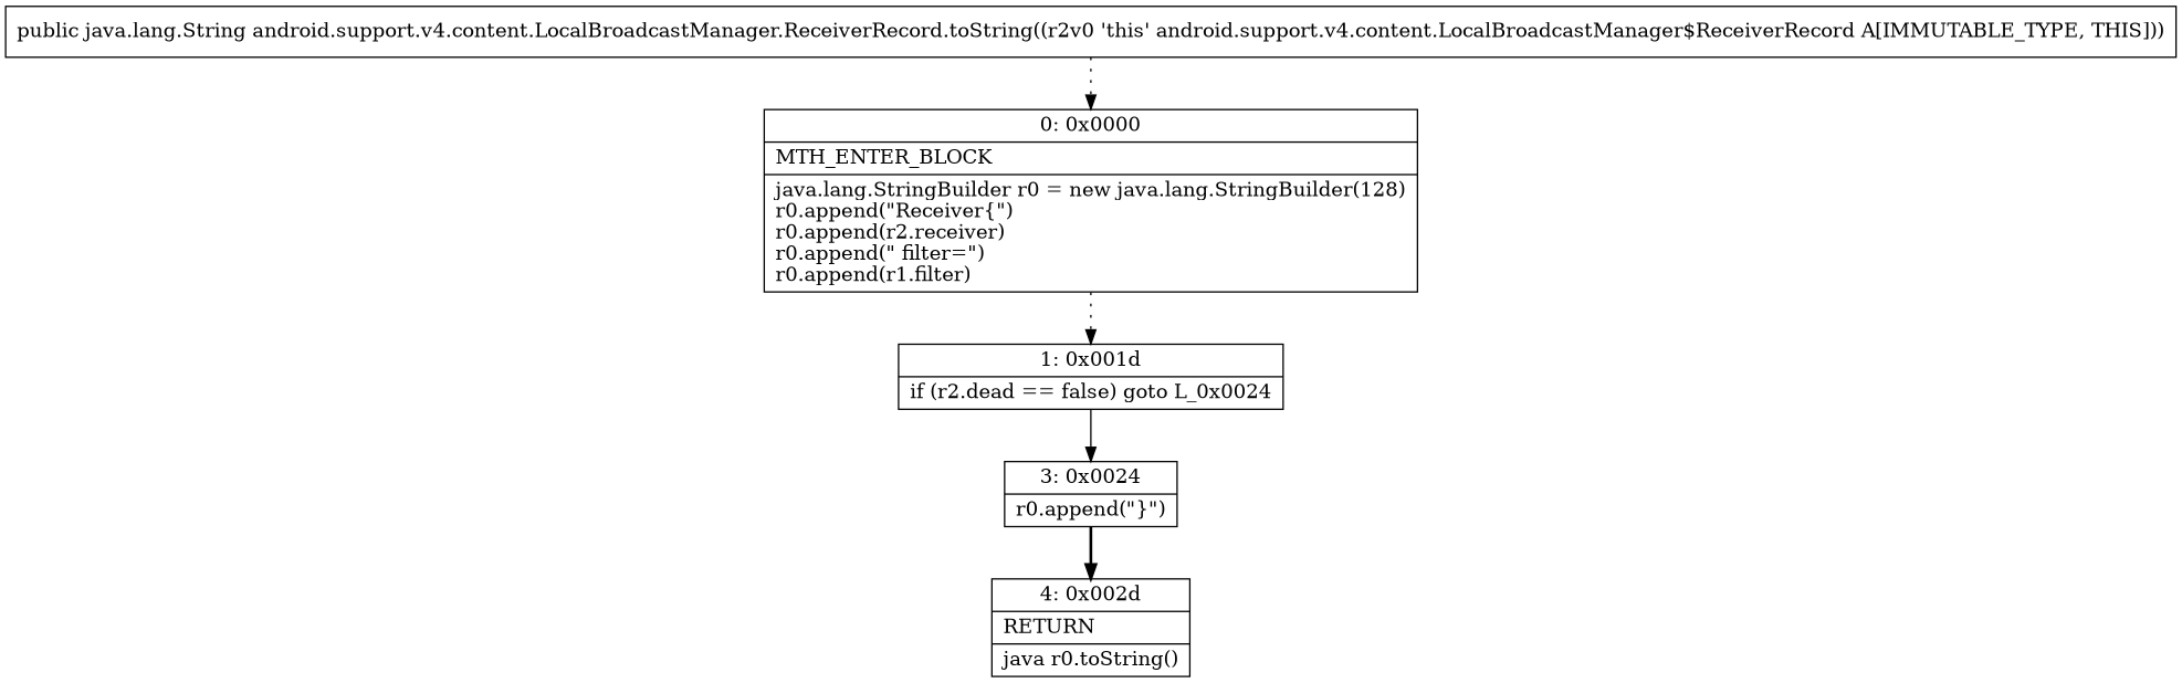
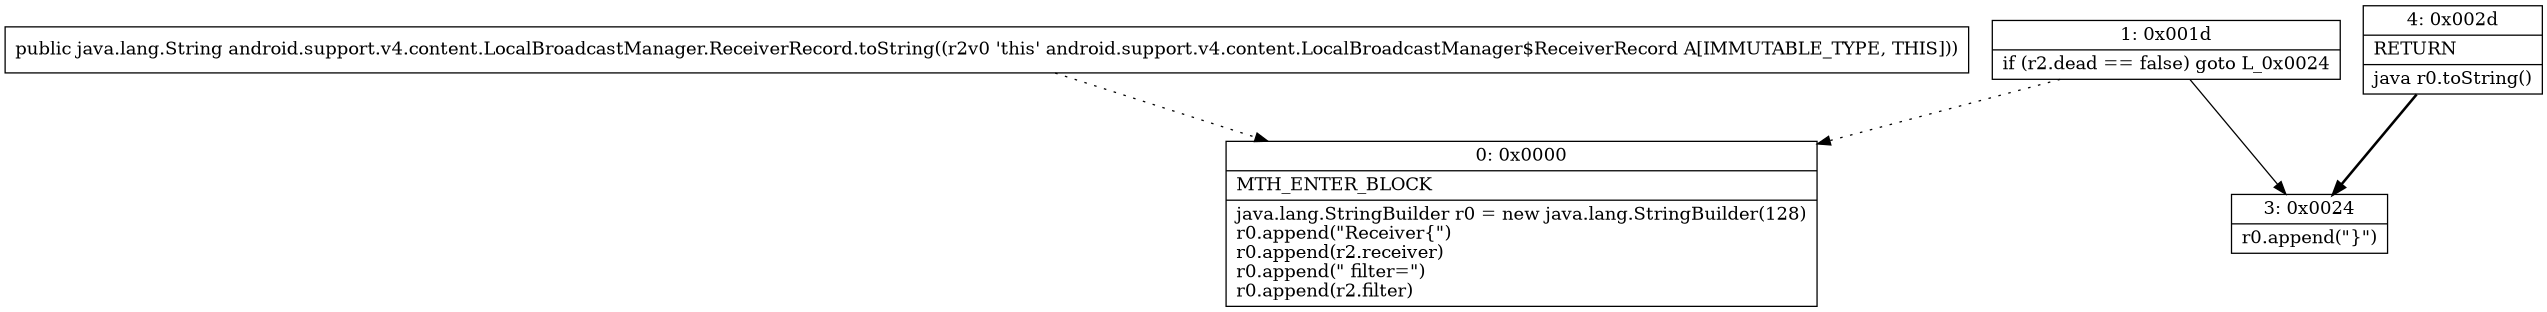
  digraph {
    node [shape=record]
    edge [style=dotted]
-   n1 [label="{0\:\ 0x0000|MTH_ENTER_BLOCK\l|java.lang.StringBuilder r0 = new java.lang.StringBuilder(128)\lr0.append(\"Receiver\{\")\lr0.append(r2.receiver)\lr0.append(\" filter=\")\lr0.append(r1.filter)\l}"]
+   n1 [label="{0\:\ 0x0000|MTH_ENTER_BLOCK\l|java.lang.StringBuilder r0 = new java.lang.StringBuilder(128)\lr0.append(\"Receiver\{\")\lr0.append(r2.receiver)\lr0.append(\" filter=\")\lr0.append(r2.filter)\l}"]
    n2 [label="{1\:\ 0x001d|if (r2.dead == false) goto L_0x0024\l}"]
    n3 [label="{3\:\ 0x0024|r0.append(\"\}\")\l}"]
    n4 [label="{4\:\ 0x002d|RETURN\l|java r0.toString()\l}"]
    n5 [label="{public java.lang.String android.support.v4.content.LocalBroadcastManager.ReceiverRecord.toString((r2v0 'this' android.support.v4.content.LocalBroadcastManager$ReceiverRecord A[IMMUTABLE_TYPE, THIS])) }"]
-   n1 -> n2
+   n2 -> n1
    n2 -> n3 [style=solid]
-   n3 -> n4 [style=bold]
+   n4 -> n3 [style=bold]
    n5 -> n1
  }
